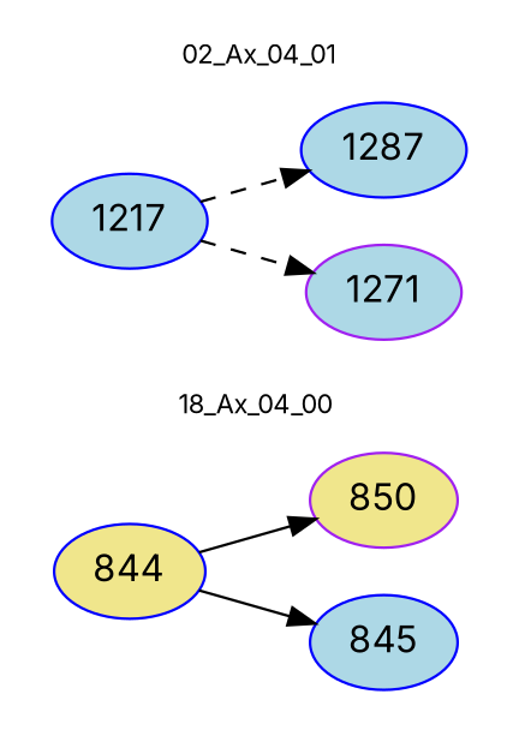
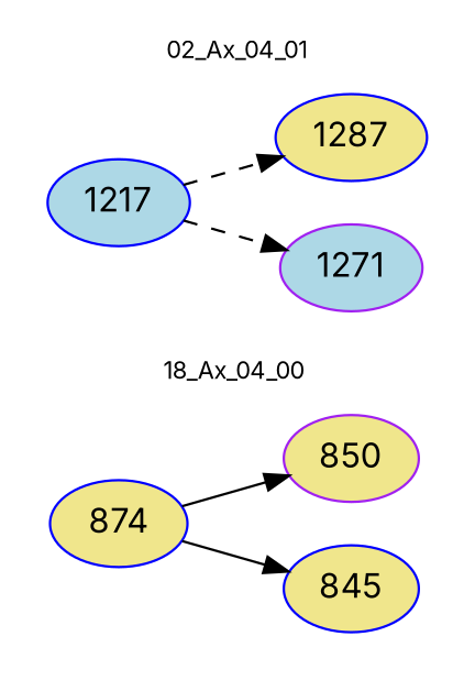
  digraph {
    fontname=Inter
    rankdir=LR
    node [color=blue fillcolor=khaki fontname=Inter style=filled]
    edge [color=black fontname=Inter style=solid]
-   n1 [label=844]
-   n2 [fillcolor=lightblue label=845]
+   n1 [label=874]
+   n2 [label=845]
    n3 [color=purple label=850]
    n4 [fillcolor=lightblue label=1217]
    n5 [color=purple fillcolor=lightblue label=1271]
-   n6 [fillcolor=lightblue label=1287]
+   n6 [label=1287]
    subgraph cluster_1 {
      color=white
      fontsize=10
      label="18_Ax_04_00"
      n1
      n2
      n3
    }
    subgraph cluster_2 {
      color=white
      fontsize=10
      label="02_Ax_04_01"
      n4
      n5
      n6
    }
    n1 -> n2
    n1 -> n3
    n4 -> n5 [style=dashed]
    n4 -> n6 [style=dashed]
  }
